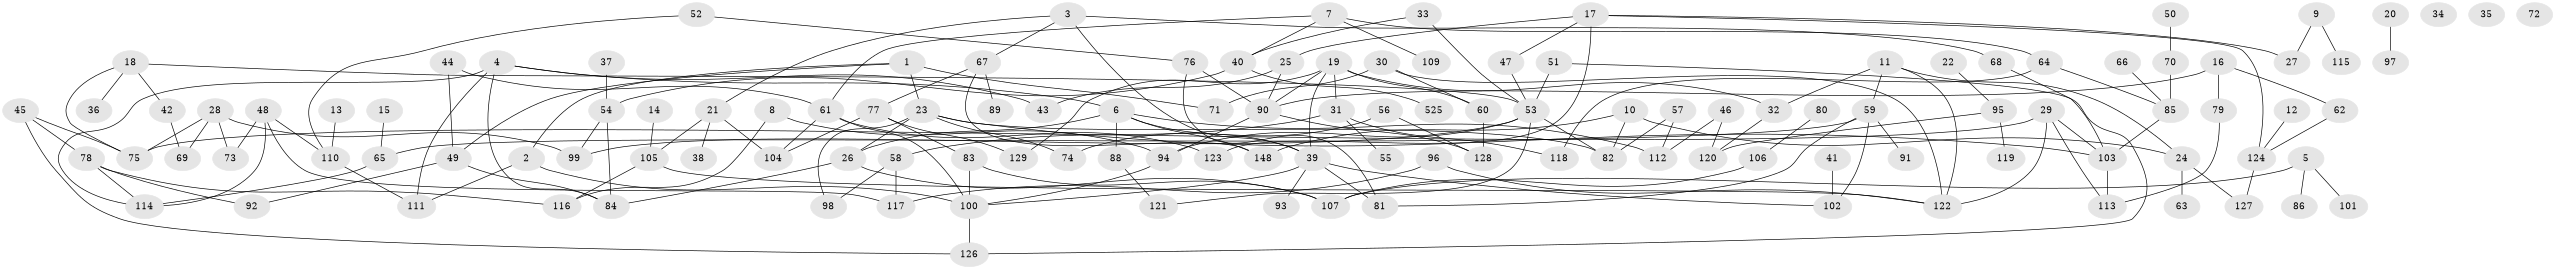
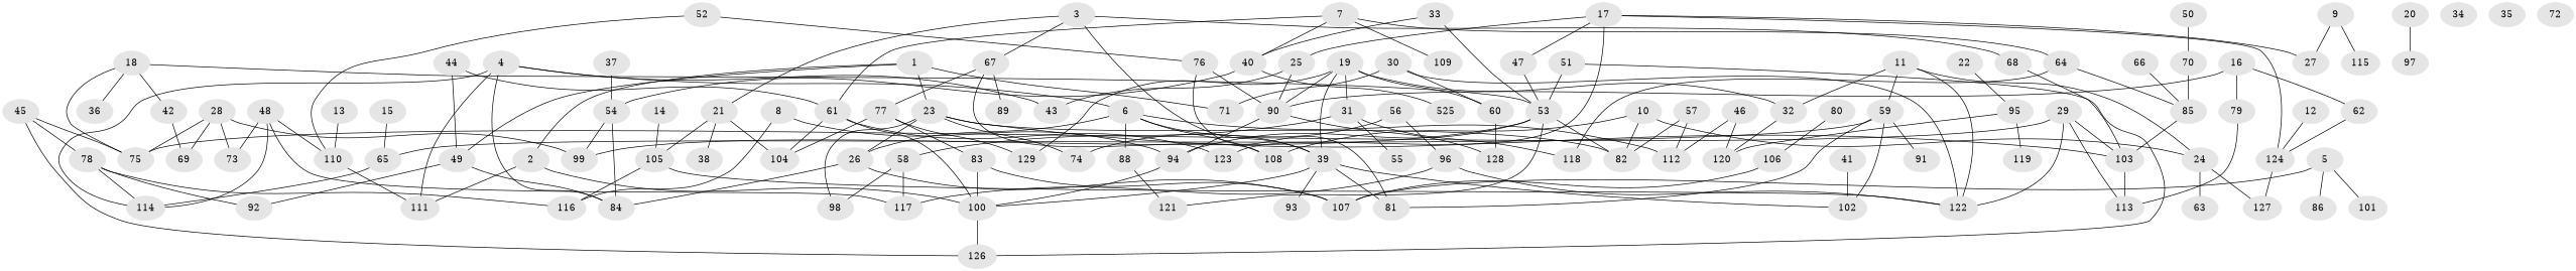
  graph {
    node [color=gray90 style=filled]
    1
    2
    23
    49
    71
    100
    111
    26
    82
    74
    98
    103
    84
    92
    126
    3
    21
    39
    67
    68
    105
    38
    104
    81
    93
    102
-   108 [label=148]
+   108
    77
    89
    4
    6
    43
    114
    88
    112
    5
    86
    101
    107
    121
    7
    40
    61
    64
    109
    54
    n47 [label=525]
    123
    118
    85
    8
    94
    116
    9
    27
    115
    10
    24
    63
    127
    11
    32
    59
    122
    120
    65
    91
    12
    124
    13
    110
    14
    15
    16
    62
    79
    90
    113
    128
    17
    25
    47
    53
    18
    36
    42
    75
    69
    99
    19
    31
    60
    129
    55
    58
    20
    97
    22
    95
    119
    28
    73
    29
    30
    117
    33
    34
    35
    37
    41
    44
    45
    78
    46
    48
    50
    70
    51
    52
    76
    56
    57
    66
    83
    72
    80
    106
    96
    1 -- 2
    1 -- 23
    1 -- 49
    1 -- 71
    2 -- 100
    2 -- 111
    23 -- 26
    23 -- 82
    23 -- 74
    23 -- 98
    23 -- 103
    49 -- 84
    49 -- 92
    100 -- 126
    26 -- 84
    26 -- 107
    103 -- 113
    3 -- 21
    3 -- 39
    3 -- 67
    3 -- 68
    21 -- 105
    21 -- 38
    21 -- 104
    39 -- 100
    39 -- 81
    39 -- 93
    39 -- 102
    67 -- 108
    67 -- 77
    67 -- 89
    68 -- 103
    105 -- 116
    105 -- 122
    77 -- 104
    77 -- 129
    77 -- 83
    4 -- 111
    4 -- 84
    4 -- 6
    4 -- 43
    4 -- 114
    6 -- 26
    6 -- 39
    6 -- 108
    6 -- 88
    6 -- 112
    88 -- 121
    5 -- 86
    5 -- 101
    5 -- 107
    7 -- 40
    7 -- 61
    7 -- 64
    7 -- 109
    40 -- 54
    40 -- n47
    61 -- 100
    61 -- 104
    61 -- 123
    64 -- 118
    64 -- 85
    54 -- 84
    54 -- 99
    85 -- 103
    8 -- 94
    8 -- 116
    94 -- 100
    9 -- 27
    9 -- 115
    10 -- 82
    10 -- 108
    10 -- 24
    24 -- 63
    24 -- 127
    11 -- 24
    11 -- 32
    11 -- 59
    11 -- 122
    32 -- 120
    59 -- 81
    59 -- 102
    59 -- 65
    59 -- 91
    65 -- 114
    12 -- 124
    124 -- 127
    13 -- 110
    110 -- 111
    14 -- 105
    15 -- 65
    16 -- 62
    16 -- 79
    16 -- 90
    62 -- 124
    79 -- 113
    90 -- 94
    90 -- 128
    17 -- 123
    17 -- 27
    17 -- 124
    17 -- 25
    17 -- 47
    25 -- 43
    25 -- 90
    47 -- 53
    53 -- 82
    53 -- 121
    53 -- 94
    53 -- 99
    18 -- 53
    18 -- 36
    18 -- 42
    18 -- 75
    42 -- 69
    19 -- 39
    19 -- 32
    19 -- 90
    19 -- 31
    19 -- 60
    19 -- 129
    31 -- 118
    31 -- 55
    31 -- 58
    60 -- 128
    58 -- 98
    58 -- 117
    20 -- 97
    22 -- 95
    95 -- 120
    95 -- 119
    28 -- 75
    28 -- 69
    28 -- 99
    28 -- 73
    29 -- 103
    29 -- 122
    29 -- 113
    29 -- 75
    30 -- 71
    30 -- 122
    30 -- 60
    33 -- 40
    33 -- 53
    37 -- 54
    41 -- 102
    44 -- 49
    44 -- 61
    45 -- 126
    45 -- 75
    45 -- 78
    78 -- 92
    78 -- 114
    78 -- 116
    46 -- 112
    46 -- 120
    48 -- 114
    48 -- 110
    48 -- 73
    48 -- 117
    50 -- 70
    70 -- 85
    51 -- 126
    51 -- 53
    52 -- 110
    52 -- 76
    76 -- 81
    76 -- 90
    56 -- 74
-   56 -- 128
+   56 -- 96
    57 -- 82
    57 -- 112
    66 -- 85
    83 -- 100
    83 -- 107
    80 -- 106
    106 -- 107
    96 -- 122
    96 -- 117
  }
